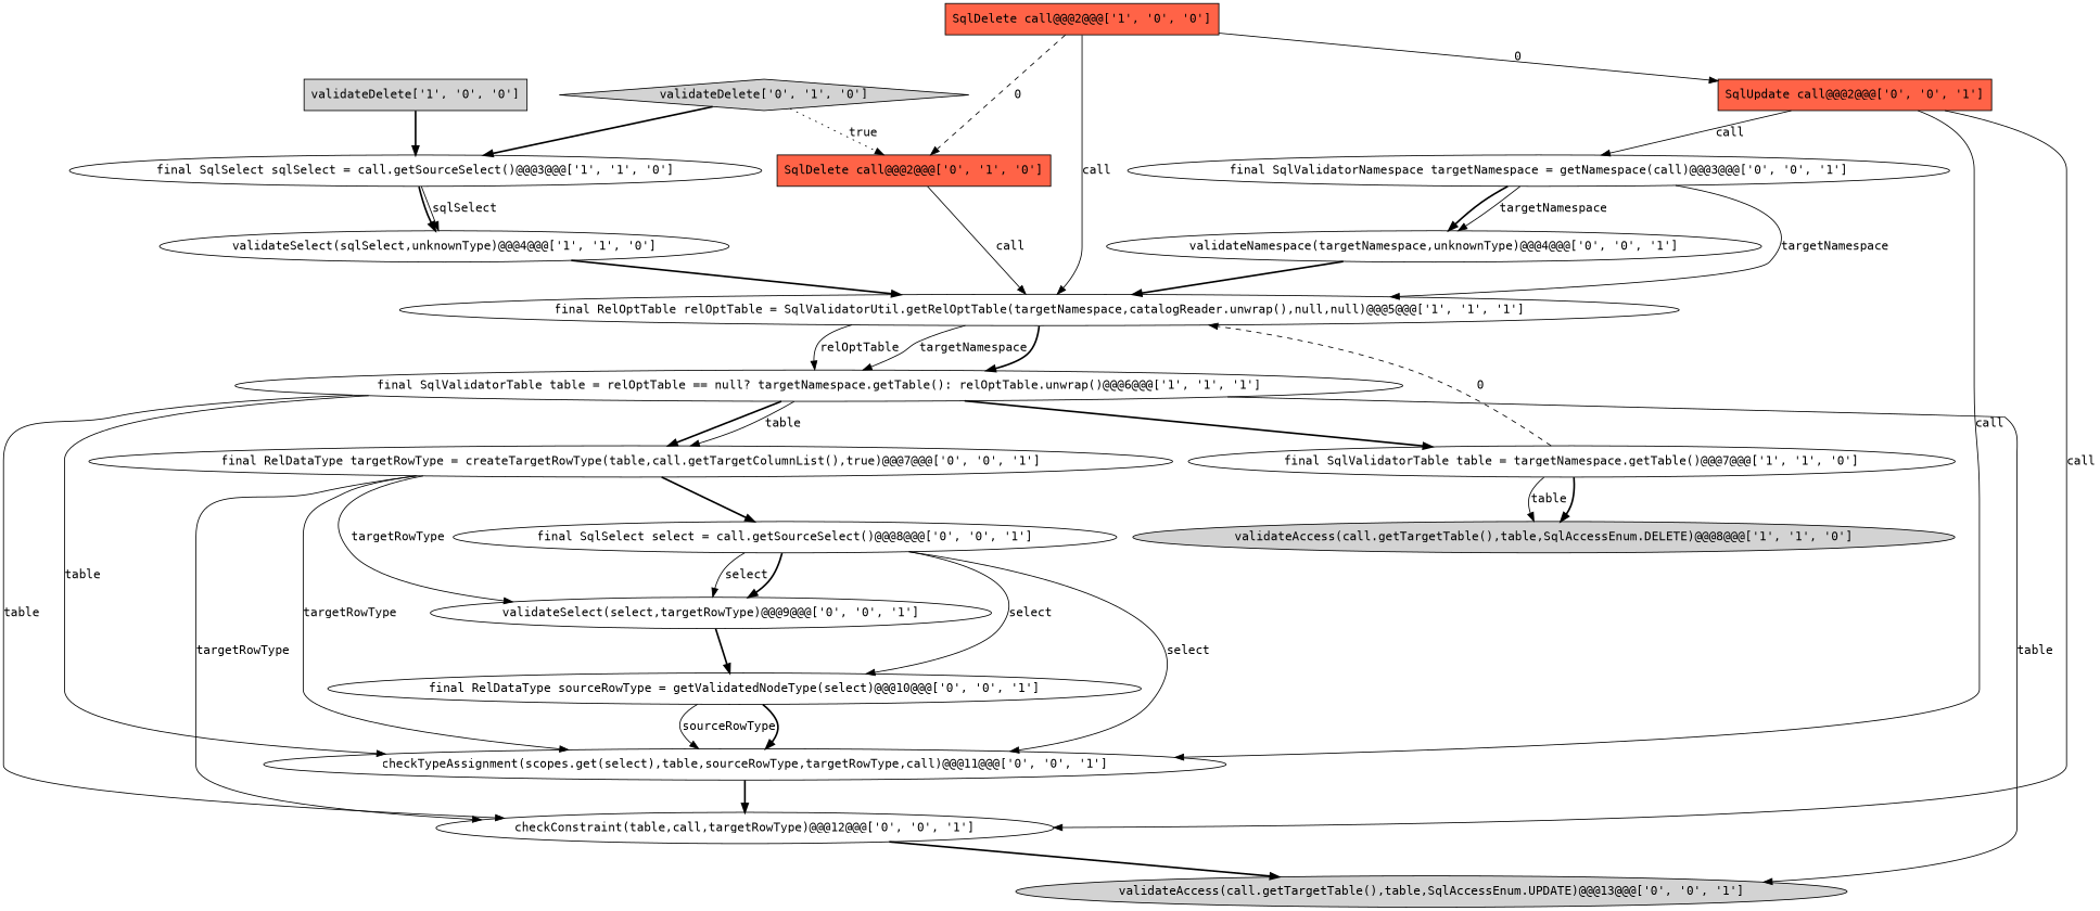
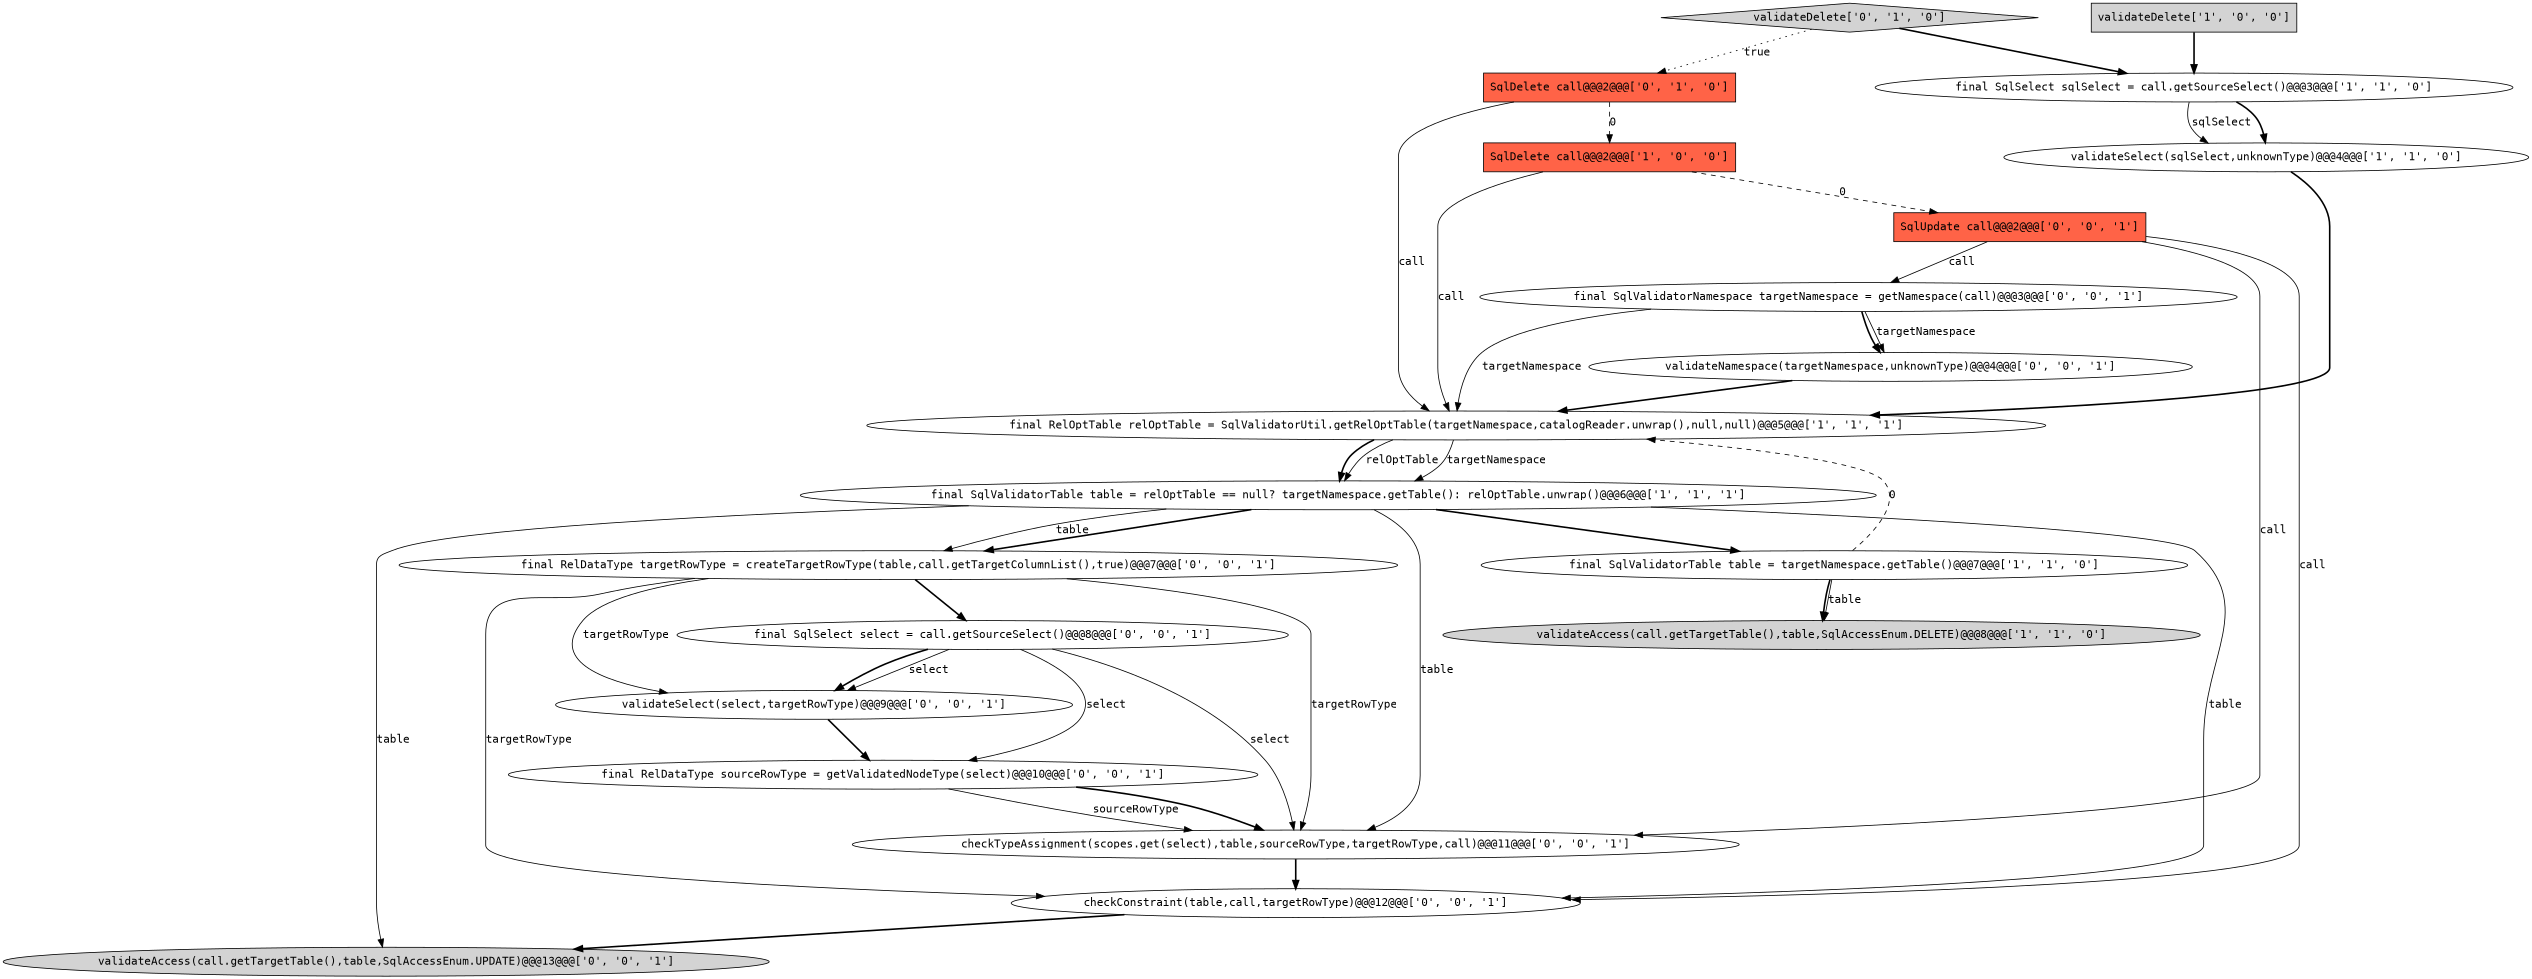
  digraph {
    fontname="DejaVu Sans Mono"
    node [fillcolor=white fontname="DejaVu Sans Mono" shape=ellipse style=filled]
    edge [fontname="DejaVu Sans Mono" style=solid]
    n1 [label="validateNamespace(targetNamespace,unknownType)@@@4@@@['0', '0', '1']"]
    n2 [label="final RelOptTable relOptTable = SqlValidatorUtil.getRelOptTable(targetNamespace,catalogReader.unwrap(),null,null)@@@5@@@['1', '1', '1']"]
    n3 [label="final SqlValidatorTable table = relOptTable == null? targetNamespace.getTable(): relOptTable.unwrap()@@@6@@@['1', '1', '1']"]
    n4 [label="final SqlValidatorTable table = targetNamespace.getTable()@@@7@@@['1', '1', '0']"]
    n5 [fillcolor=lightgray label="validateAccess(call.getTargetTable(),table,SqlAccessEnum.DELETE)@@@8@@@['1', '1', '0']"]
    n6 [label="final SqlSelect select = call.getSourceSelect()@@@8@@@['0', '0', '1']"]
    n7 [label="final RelDataType sourceRowType = getValidatedNodeType(select)@@@10@@@['0', '0', '1']"]
    n8 [label="validateSelect(select,targetRowType)@@@9@@@['0', '0', '1']"]
    n9 [label="checkTypeAssignment(scopes.get(select),table,sourceRowType,targetRowType,call)@@@11@@@['0', '0', '1']"]
    n10 [label="checkConstraint(table,call,targetRowType)@@@12@@@['0', '0', '1']"]
    n11 [fillcolor=lightgray label="validateDelete['0', '1', '0']" shape=diamond]
    n12 [fillcolor=tomato label="SqlDelete call@@@2@@@['0', '1', '0']" shape=box]
    n13 [label="final SqlSelect sqlSelect = call.getSourceSelect()@@@3@@@['1', '1', '0']"]
    n14 [label="validateSelect(sqlSelect,unknownType)@@@4@@@['1', '1', '0']"]
    n15 [label="final SqlValidatorNamespace targetNamespace = getNamespace(call)@@@3@@@['0', '0', '1']"]
    n16 [fillcolor=lightgray label="validateAccess(call.getTargetTable(),table,SqlAccessEnum.UPDATE)@@@13@@@['0', '0', '1']"]
    n17 [fillcolor=tomato label="SqlUpdate call@@@2@@@['0', '0', '1']" shape=box]
    n18 [fillcolor=lightgray label="validateDelete['1', '0', '0']" shape=box]
    n19 [fillcolor=tomato label="SqlDelete call@@@2@@@['1', '0', '0']" shape=box]
    n20 [label="final RelDataType targetRowType = createTargetRowType(table,call.getTargetColumnList(),true)@@@7@@@['0', '0', '1']"]
    n1 -> n2 [style=bold]
    n2 -> n3 [label=relOptTable]
    n2 -> n3 [label=targetNamespace]
    n2 -> n3 [style=bold]
    n3 -> n4 [style=bold]
    n3 -> n9 [label=table]
    n3 -> n10 [label=table]
    n3 -> n16 [label=table]
    n3 -> n20 [style=bold]
    n3 -> n20 [label=table]
    n4 -> n2 [label=0 style=dashed]
    n4 -> n5 [style=bold]
    n4 -> n5 [label=table]
    n6 -> n7 [label=select]
    n6 -> n8 [label=select]
    n6 -> n8 [style=bold]
    n6 -> n9 [label=select]
    n7 -> n9 [label=sourceRowType]
    n7 -> n9 [style=bold]
    n8 -> n7 [style=bold]
    n9 -> n10 [style=bold]
    n10 -> n16 [style=bold]
    n11 -> n12 [label=true style=dotted]
    n11 -> n13 [style=bold]
    n12 -> n2 [label=call]
    n13 -> n14 [style=bold]
    n13 -> n14 [label=sqlSelect]
    n14 -> n2 [style=bold]
    n15 -> n1 [style=bold]
    n15 -> n1 [label=targetNamespace]
    n15 -> n2 [label=targetNamespace]
    n17 -> n9 [label=call]
    n17 -> n10 [label=call]
    n17 -> n15 [label=call]
    n18 -> n13 [style=bold]
    n19 -> n2 [label=call]
-   n19 -> n12 [label=0 style=dashed]
-   n19 -> n17 [label=0]
+   n12 -> n19 [label=0 style=dashed]
+   n19 -> n17 [label=0 style=dashed]
    n20 -> n6 [style=bold]
    n20 -> n8 [label=targetRowType]
    n20 -> n9 [label=targetRowType]
    n20 -> n10 [label=targetRowType]
  }
